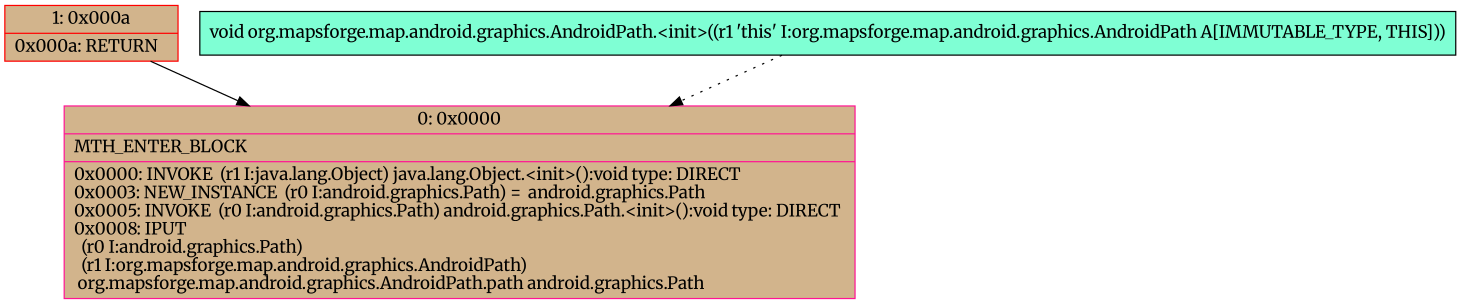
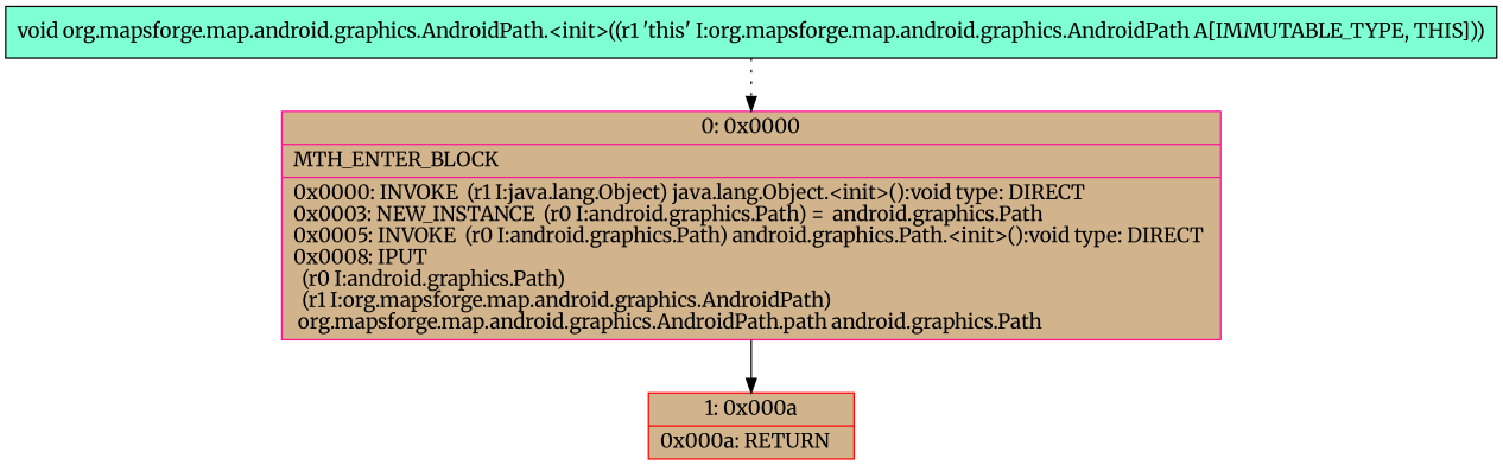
  digraph {
    fontname=Merriweather
    node [shape=record style=filled fillcolor=tan fontname=Merriweather]
    edge [fontname=Merriweather]
    n1 [label="{0\:\ 0x0000|MTH_ENTER_BLOCK\l|0x0000: INVOKE  (r1 I:java.lang.Object) java.lang.Object.\<init\>():void type: DIRECT \l0x0003: NEW_INSTANCE  (r0 I:android.graphics.Path) =  android.graphics.Path \l0x0005: INVOKE  (r0 I:android.graphics.Path) android.graphics.Path.\<init\>():void type: DIRECT \l0x0008: IPUT  \l  (r0 I:android.graphics.Path)\l  (r1 I:org.mapsforge.map.android.graphics.AndroidPath)\l org.mapsforge.map.android.graphics.AndroidPath.path android.graphics.Path \l}" color=deeppink]
    n2 [label="{1\:\ 0x000a|0x000a: RETURN   \l}" color=red]
    n3 [label="{void org.mapsforge.map.android.graphics.AndroidPath.\<init\>((r1 'this' I:org.mapsforge.map.android.graphics.AndroidPath A[IMMUTABLE_TYPE, THIS])) }" fillcolor=aquamarine color=black]
-   n2 -> n1 [style=solid]
+   n1 -> n2 [style=solid]
    n3 -> n1 [style=dotted]
  }
